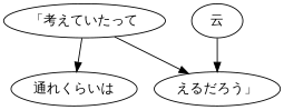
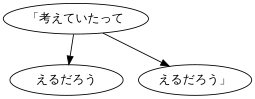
  digraph {
    fontname="Liberation Serif"
    node [fontname="Liberation Serif"]
    edge [fontname="Liberation Serif"]
    n1 [label="「考えていたって"]
-   n2 [label="通れくらいは"]
+   n2 [label="えるだろう"]
    n3 [label="えるだろう」"]
-   n4 [label="云"]
    n1 -> n2
    n1 -> n3
-   n4 -> n3
  }
